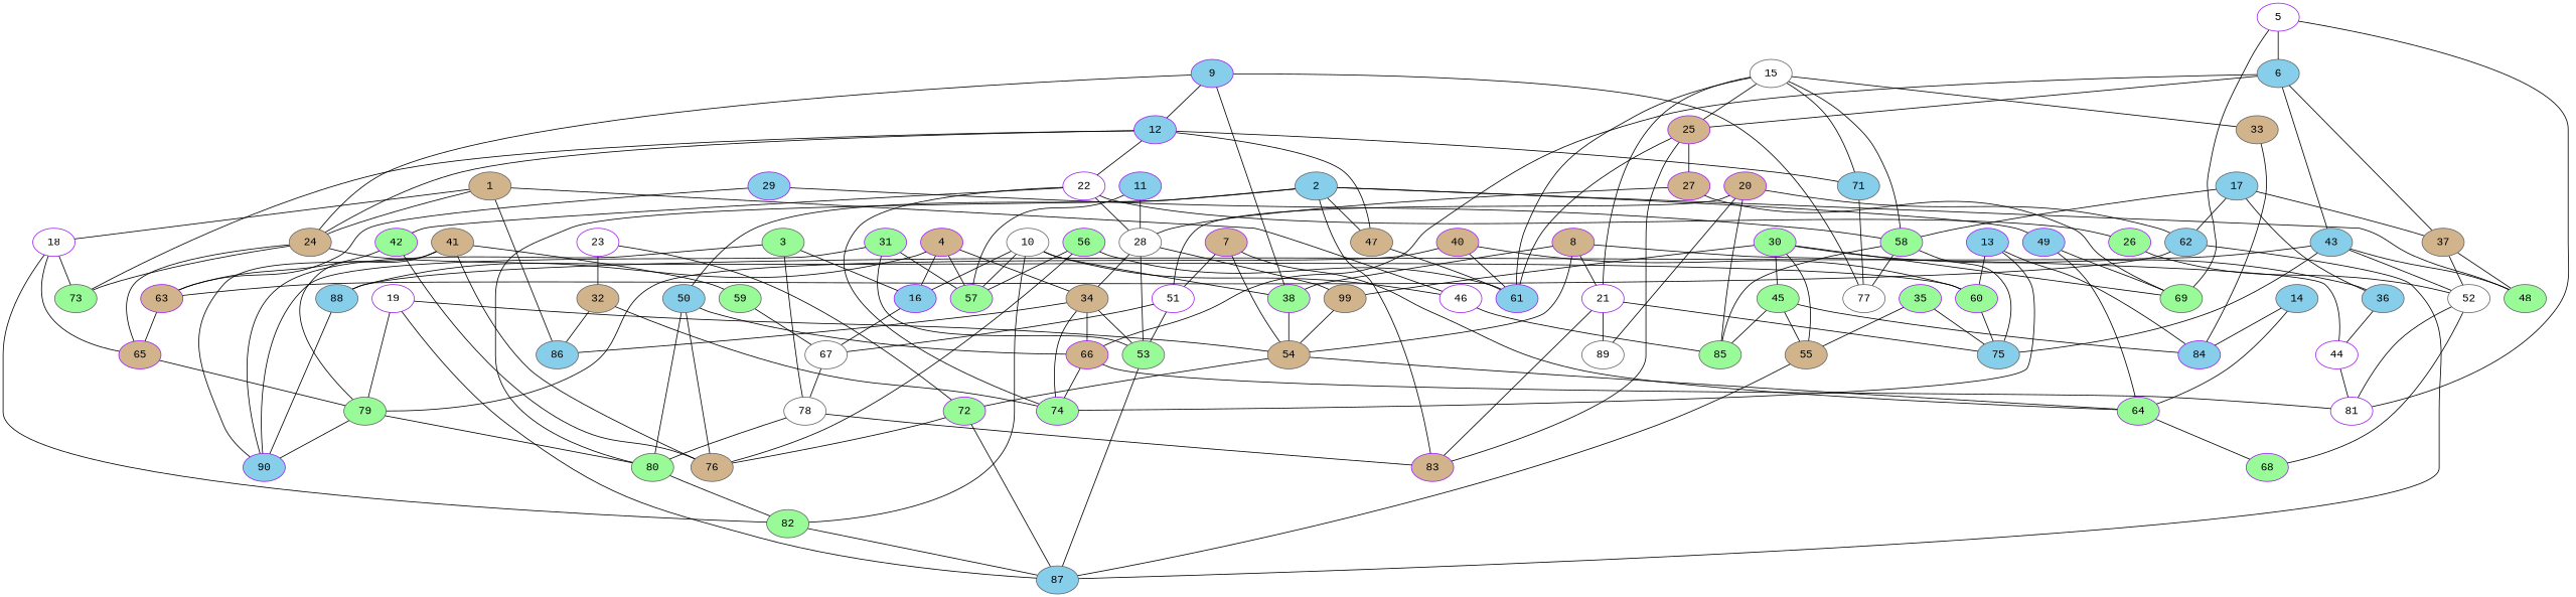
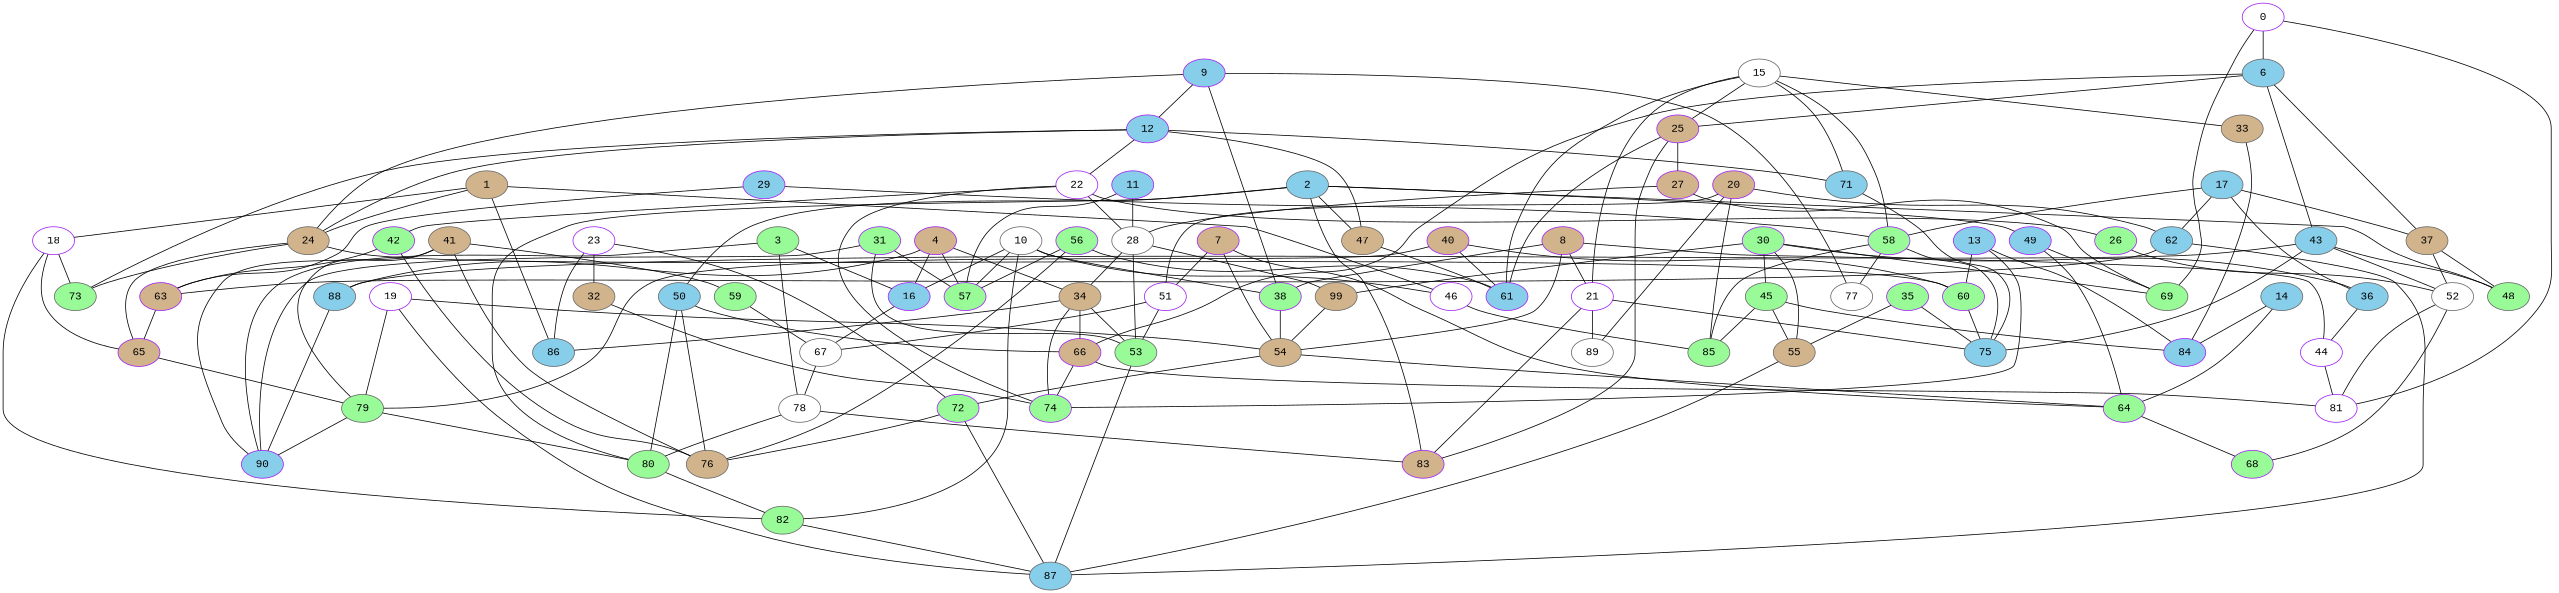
  graph {
    fontname="Liberation Mono"
    node [color=purple fillcolor=palegreen fontname="Liberation Mono" style=filled]
    edge [fontname="Liberation Mono"]
    1 [color=gray40 fillcolor=tan]
    18 [fillcolor=white]
    24 [color=gray40 fillcolor=tan]
    46 [fillcolor=white]
    86 [color=gray40 fillcolor=skyblue]
    82 [color=gray40]
    73 [color=gray40]
    65 [fillcolor=tan]
    60
    85 [color=gray40]
    2 [color=gray40 fillcolor=skyblue]
    47 [color=gray40 fillcolor=tan]
    48 [color=gray40]
    49 [fillcolor=skyblue]
    50 [color=gray40 fillcolor=skyblue]
    80 [color=gray40]
    83 [fillcolor=tan]
    61 [fillcolor=skyblue]
    69 [color=gray40]
    64
    66 [fillcolor=tan]
    76 [color=gray40 fillcolor=tan]
    3 [color=gray40]
    16 [fillcolor=skyblue]
    78 [color=gray40 fillcolor=white]
    90 [fillcolor=skyblue]
    67 [color=gray40 fillcolor=white]
    4 [fillcolor=tan]
    34 [color=gray40 fillcolor=tan]
    57
    88 [color=gray40 fillcolor=skyblue]
    74
    53 [color=gray40]
-   5 [fillcolor=white]
+   5 [fillcolor=white label=0]
    6 [color=gray40 fillcolor=skyblue]
    81 [fillcolor=white]
    25 [fillcolor=tan]
    37 [color=gray40 fillcolor=tan]
    43 [color=gray40 fillcolor=skyblue]
    27 [fillcolor=tan]
    52 [color=gray40 fillcolor=white]
    75 [color=gray40 fillcolor=skyblue]
    7 [fillcolor=tan]
    51 [fillcolor=white]
    54 [color=gray40 fillcolor=tan]
    72
    68
    8 [fillcolor=tan]
    21 [fillcolor=white]
    38
    44 [fillcolor=white]
    89 [color=gray40 fillcolor=white]
    9 [fillcolor=skyblue]
    12 [fillcolor=skyblue]
    77 [color=gray40 fillcolor=white]
    22 [fillcolor=white]
    71 [color=gray40 fillcolor=skyblue]
    10 [color=gray40 fillcolor=white]
    87 [color=gray40 fillcolor=skyblue]
    11 [fillcolor=skyblue]
    28 [color=gray40 fillcolor=white]
    n62 [color=gray40 fillcolor=tan label=99]
    26
    42
    13 [fillcolor=skyblue]
    84 [fillcolor=skyblue]
    14 [color=gray40 fillcolor=skyblue]
    15 [color=gray40 fillcolor=white]
    33 [color=gray40 fillcolor=tan]
    58
    17 [color=gray40 fillcolor=skyblue]
    36 [color=gray40 fillcolor=skyblue]
    62 [color=gray40 fillcolor=skyblue]
    63 [fillcolor=tan]
    79 [color=gray40]
    19 [fillcolor=white]
    20 [fillcolor=tan]
    23 [fillcolor=white]
    32 [color=gray40 fillcolor=tan]
    29 [fillcolor=skyblue]
    30
    45 [color=gray40]
    55 [color=gray40 fillcolor=tan]
    31
    35
    40 [fillcolor=tan]
    41 [color=gray40 fillcolor=tan]
    59 [color=gray40]
    56
    1 -- 18
    1 -- 24
    1 -- 46
    1 -- 86
    18 -- 82
    18 -- 73
    18 -- 65
    24 -- 73
    24 -- 65
    24 -- 60
    46 -- 85
    82 -- 87
    65 -- 79
    60 -- 75
    2 -- 47
    2 -- 48
    2 -- 49
    2 -- 50
    2 -- 80
    2 -- 83
    47 -- 61
    49 -- 69
    49 -- 64
    50 -- 80
    50 -- 66
    50 -- 76
    80 -- 82
    64 -- 68
    66 -- 74
    66 -- 81
    3 -- 16
    3 -- 78
    3 -- 90
    16 -- 67
    78 -- 80
    78 -- 83
    67 -- 78
    4 -- 16
    4 -- 34
    4 -- 57
    4 -- 88
    34 -- 86
    34 -- 66
    34 -- 74
    34 -- 53
    88 -- 90
    53 -- 87
    5 -- 69
    5 -- 6
    5 -- 81
    6 -- 66
    6 -- 25
    6 -- 37
    6 -- 43
    25 -- 83
    25 -- 61
    25 -- 27
    37 -- 48
    37 -- 52
    43 -- 48
    43 -- 88
    43 -- 52
    43 -- 75
    27 -- 69
    27 -- 28
    52 -- 81
    52 -- 68
    7 -- 64
    7 -- 51
    7 -- 54
    51 -- 67
    51 -- 53
    54 -- 64
    54 -- 72
    72 -- 76
    72 -- 87
    8 -- 54
    8 -- 21
    8 -- 38
    8 -- 44
    21 -- 83
    21 -- 75
    21 -- 89
    38 -- 54
    44 -- 81
    9 -- 24
    9 -- 38
    9 -- 12
    9 -- 77
    12 -- 24
    12 -- 73
    12 -- 47
    12 -- 22
    12 -- 71
    22 -- 74
    22 -- 28
    22 -- 26
    22 -- 42
-   71 -- 77
+   71 -- 75
    10 -- 46
    10 -- 82
    10 -- 16
    10 -- 57
    10 -- 38
    11 -- 57
    11 -- 28
    28 -- 34
    28 -- 53
    28 -- n62
    n62 -- 54
    26 -- 52
    42 -- 76
    42 -- 63
    13 -- 60
    13 -- 74
    13 -- 84
    14 -- 64
    14 -- 84
    15 -- 61
    15 -- 25
    15 -- 21
    15 -- 71
    15 -- 33
    15 -- 58
    33 -- 84
    58 -- 85
    58 -- 75
    58 -- 77
    17 -- 37
    17 -- 58
    17 -- 36
    17 -- 62
    36 -- 44
    62 -- 87
    62 -- 63
    63 -- 65
    79 -- 80
    79 -- 90
    19 -- 54
    19 -- 87
    19 -- 79
    20 -- 85
    20 -- 51
    20 -- 89
    20 -- 62
-   32 -- 86
+   23 -- 86
    23 -- 72
    23 -- 32
    32 -- 74
    29 -- 58
    29 -- 63
    30 -- 69
    30 -- n62
    30 -- 36
    30 -- 45
    30 -- 55
    45 -- 85
    45 -- 84
    45 -- 55
    55 -- 87
    31 -- 90
    31 -- 57
    31 -- 53
    35 -- 75
    35 -- 55
    40 -- 60
    40 -- 61
    40 -- 79
    41 -- 76
    41 -- 90
    41 -- 79
    41 -- 59
    59 -- 67
    56 -- 61
    56 -- 76
    56 -- 57
  }
